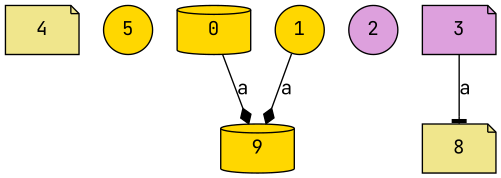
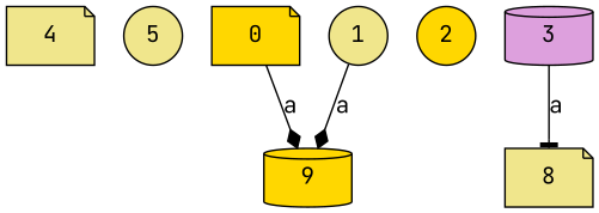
  strict digraph {
    fontname="JetBrains Mono"
    node [fillcolor=khaki fontname="JetBrains Mono" shape=note style=filled]
    edge [arrowhead=diamond fontname="JetBrains Mono"]
    4
-   5 [fillcolor=gold shape=circle]
-   0 [fillcolor=gold shape=cylinder]
+   5 [shape=circle]
+   0 [fillcolor=gold]
    n4 [fillcolor=gold label=9 shape=cylinder]
-   1 [fillcolor=gold shape=circle]
-   2 [fillcolor=plum shape=circle]
-   3 [fillcolor=plum]
+   1 [shape=circle]
+   2 [fillcolor=gold shape=circle]
+   3 [fillcolor=plum shape=cylinder]
    8
    0 -> n4 [label=a]
    1 -> n4 [label=a]
    3 -> 8 [arrowhead=tee label=a]
  }
